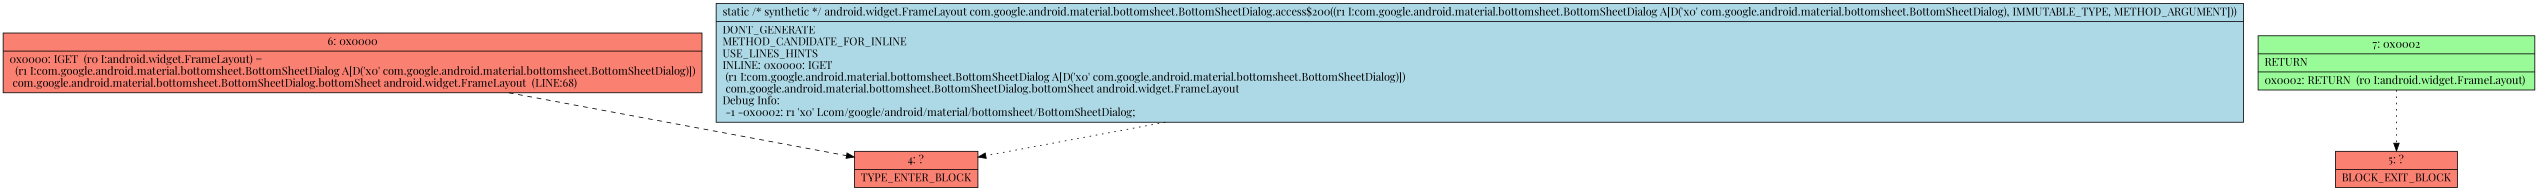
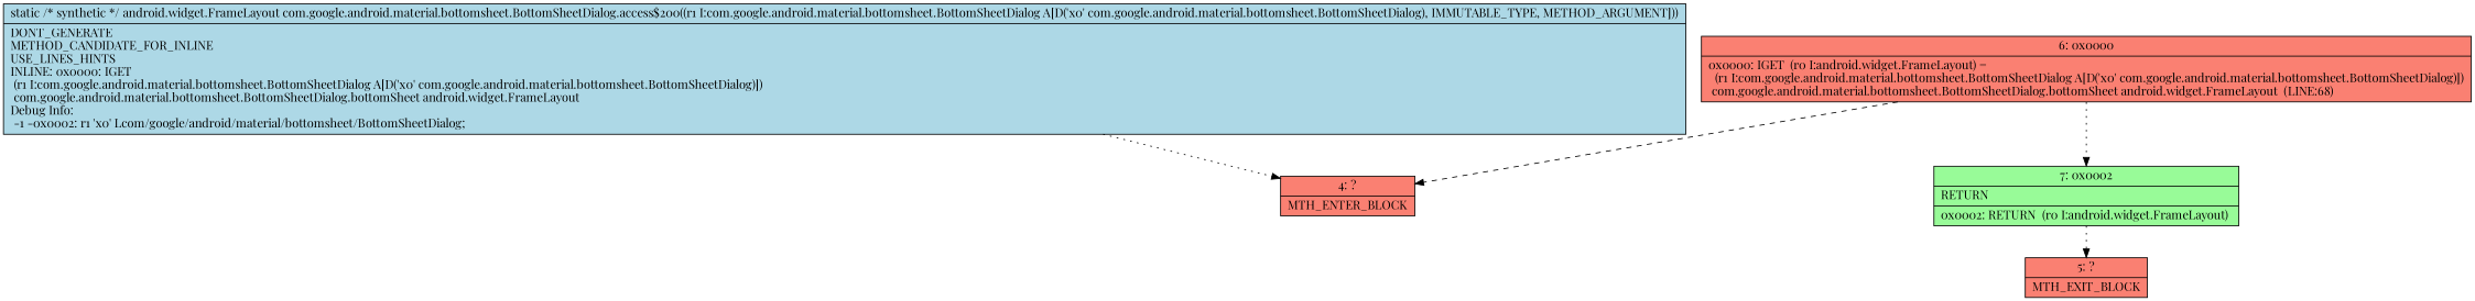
  digraph {
    fontname="Playfair Display"
    node [fillcolor=salmon fontname="Playfair Display" shape=record style=filled]
    edge [fontname="Playfair Display" style=dotted]
-   n1 [label="{4\:\ ?|TYPE_ENTER_BLOCK\l}"]
+   n1 [label="{4\:\ ?|MTH_ENTER_BLOCK\l}"]
    n2 [label="{6\:\ 0x0000|0x0000: IGET  (r0 I:android.widget.FrameLayout) = \l  (r1 I:com.google.android.material.bottomsheet.BottomSheetDialog A[D('x0' com.google.android.material.bottomsheet.BottomSheetDialog)])\l com.google.android.material.bottomsheet.BottomSheetDialog.bottomSheet android.widget.FrameLayout  (LINE:68)\l}"]
    n3 [fillcolor=palegreen label="{7\:\ 0x0002|RETURN\l|0x0002: RETURN  (r0 I:android.widget.FrameLayout) \l}"]
-   n4 [label="{5\:\ ?|BLOCK_EXIT_BLOCK\l}"]
+   n4 [label="{5\:\ ?|MTH_EXIT_BLOCK\l}"]
    n5 [fillcolor=lightblue label="{static \/* synthetic *\/ android.widget.FrameLayout com.google.android.material.bottomsheet.BottomSheetDialog.access$200((r1 I:com.google.android.material.bottomsheet.BottomSheetDialog A[D('x0' com.google.android.material.bottomsheet.BottomSheetDialog), IMMUTABLE_TYPE, METHOD_ARGUMENT]))  | DONT_GENERATE\lMETHOD_CANDIDATE_FOR_INLINE\lUSE_LINES_HINTS\lINLINE: 0x0000: IGET  \l  (r1 I:com.google.android.material.bottomsheet.BottomSheetDialog A[D('x0' com.google.android.material.bottomsheet.BottomSheetDialog)])\l com.google.android.material.bottomsheet.BottomSheetDialog.bottomSheet android.widget.FrameLayout\lDebug Info:\l  \-1 \-0x0002: r1 'x0' Lcom\/google\/android\/material\/bottomsheet\/BottomSheetDialog;\l}"]
    n2 -> n1 [style=dashed]
+   n2 -> n3
    n3 -> n4
    n5 -> n1
  }
